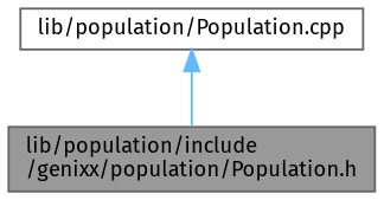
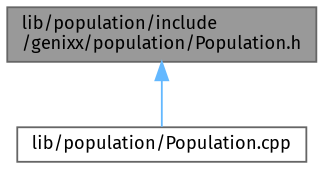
  digraph {
    fontname="Fira Sans"
    node [fontname="Fira Sans" fontsize=10 shape=box style=filled]
    n1 [color=gray40 fillcolor=grey60 fontcolor=black height=0.2 label="lib/population/include\l/genixx/population/Population.h" width=0.4]
    n2 [color=grey40 fillcolor=white height=0.2 label="lib/population/Population.cpp" width=0.4]
-   n2 -> n1 [color=steelblue1 dir=back fontname="Fira Sans" fontsize=10 labelfontname=Helvetica labelfontsize=10 style=solid]
+   n1 -> n2 [color=steelblue1 dir=back fontname="Fira Sans" fontsize=10 labelfontname=Helvetica labelfontsize=10 style=solid]
  }
